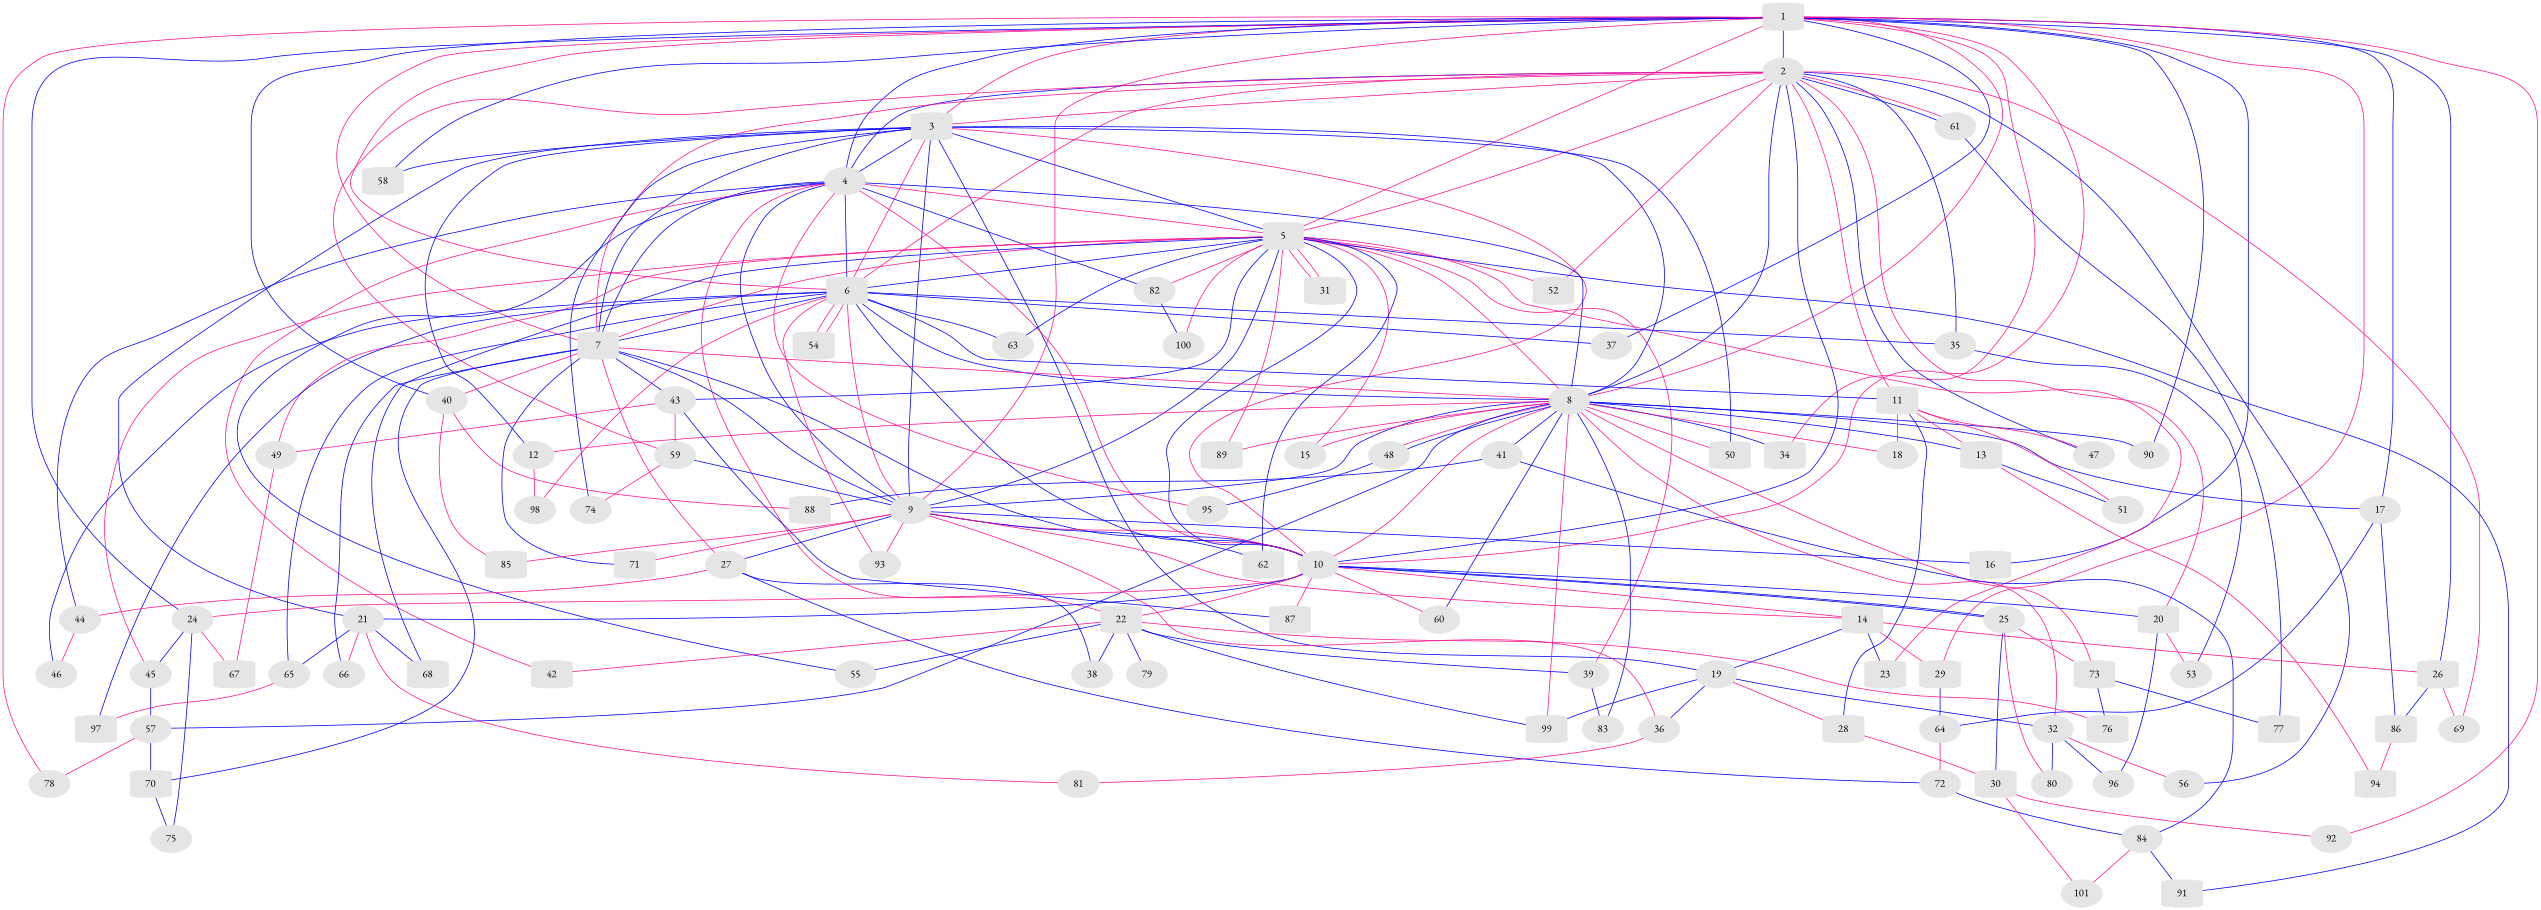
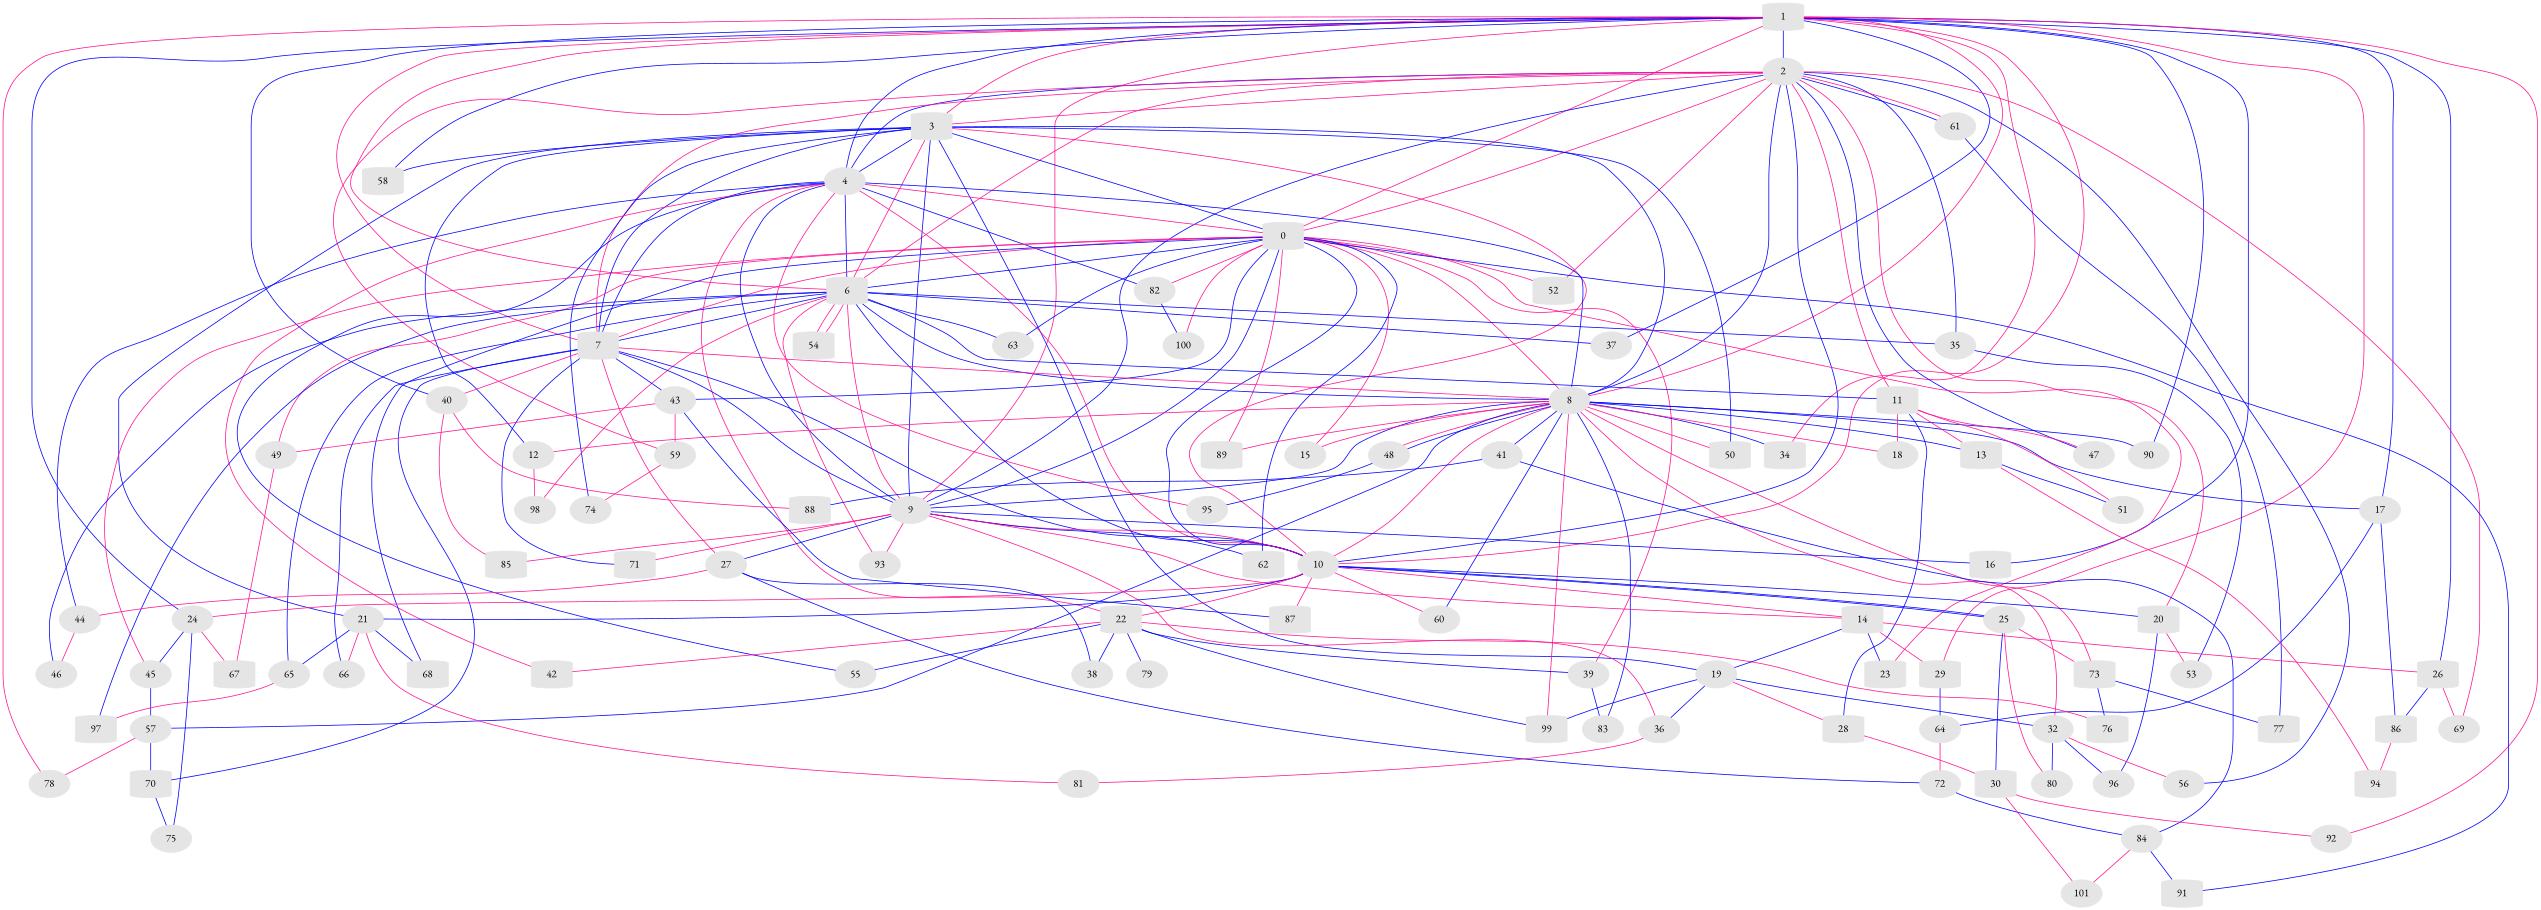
  graph {
    fontname="EB Garamond"
    node [color=gray90 fontname="EB Garamond" shape=ellipse style=filled]
    edge [color=blue fontname="EB Garamond"]
    1 [shape=cylinder]
    2
    3 [shape=cylinder]
    4
-   5 [shape=cylinder]
+   5 [shape=cylinder label=0]
    6 [shape=cylinder]
    7 [shape=cylinder]
    8
    9
    10
    16 [shape=cylinder]
    17
    24
    26 [shape=cylinder]
    29 [shape=cylinder]
    34 [shape=cylinder]
    37
    40
    58 [shape=cylinder]
    78
    90
    92
    11 [shape=cylinder]
    20 [shape=cylinder]
    35
    47
    52 [shape=cylinder]
    56
    59
    61
    69
    12
    19
    21
    50 [shape=cylinder]
    74
    22 [shape=cylinder]
    42 [shape=cylinder]
    44
    55
    82
    95
    15
    23 [shape=cylinder]
-   31 [shape=cylinder]
    39
    43
    45
    49
    62 [shape=cylinder]
    63
    68 [shape=cylinder]
    89 [shape=cylinder]
    91 [shape=cylinder]
    100
    46
    54 [shape=cylinder]
    65
    93
    97 [shape=cylinder]
    98
    27
    66
    70 [shape=cylinder]
    71 [shape=cylinder]
    41
    13 [shape=cylinder]
    18
    32
    48
    57
    60
    73 [shape=cylinder]
    83
    99 [shape=cylinder]
    14 [shape=cylinder]
    36
    85 [shape=cylinder]
    25
    87 [shape=cylinder]
    64
    86 [shape=cylinder]
    67 [shape=cylinder]
    75
    88 [shape=cylinder]
    28 [shape=cylinder]
    51
    53
    96
    77 [shape=cylinder]
    81
    79
    38
    76 [shape=cylinder]
    84
    72
    94 [shape=cylinder]
    80
    30 [shape=cylinder]
    101
    1 -- 2
    1 -- 3 [color=deeppink]
    1 -- 4
    1 -- 5 [color=deeppink]
    1 -- 6 [color=deeppink]
    1 -- 7 [color=deeppink]
    1 -- 8 [color=deeppink]
    1 -- 9 [color=deeppink]
    1 -- 10 [color=deeppink]
    1 -- 16
    1 -- 17
    1 -- 24
    1 -- 26
    1 -- 29 [color=deeppink]
    1 -- 34 [color=deeppink]
    1 -- 37
    1 -- 40
    1 -- 58
    1 -- 78 [color=deeppink]
    1 -- 90
    1 -- 92 [color=deeppink]
    2 -- 3 [color=deeppink]
    2 -- 4
    2 -- 5 [color=deeppink]
    2 -- 6 [color=deeppink]
    2 -- 7 [color=deeppink]
    2 -- 8
-   59 -- 9
+   2 -- 9
    2 -- 10
    2 -- 11 [color=deeppink]
    2 -- 20 [color=deeppink]
    2 -- 35
    2 -- 47
    2 -- 52 [color=deeppink]
    2 -- 56
    2 -- 59 [color=deeppink]
    2 -- 61
    2 -- 61 [color=deeppink]
    2 -- 69 [color=deeppink]
    3 -- 4
    3 -- 5
    3 -- 6 [color=deeppink]
    3 -- 7
    3 -- 8
    3 -- 9
    3 -- 10 [color=deeppink]
    3 -- 58
    3 -- 12
    3 -- 19
    3 -- 21
    3 -- 50
    3 -- 74
    4 -- 5 [color=deeppink]
    4 -- 6
    4 -- 7
    4 -- 8
    4 -- 9
    4 -- 10 [color=deeppink]
    4 -- 22 [color=deeppink]
    4 -- 42 [color=deeppink]
    4 -- 44
    4 -- 55
    4 -- 82
    4 -- 95 [color=deeppink]
    5 -- 6
    5 -- 7 [color=deeppink]
    5 -- 8 [color=deeppink]
    5 -- 9
    5 -- 10
    5 -- 52 [color=deeppink]
    5 -- 82 [color=deeppink]
    5 -- 15 [color=deeppink]
    5 -- 23 [color=deeppink]
-   5 -- 31 [color=deeppink]
-   5 -- 31 [color=deeppink]
    5 -- 39 [color=deeppink]
    5 -- 43
    5 -- 45 [color=deeppink]
    5 -- 49 [color=deeppink]
    5 -- 62
    5 -- 63
    5 -- 68
    5 -- 89 [color=deeppink]
    5 -- 91
    5 -- 100 [color=deeppink]
    6 -- 7
    6 -- 8
    6 -- 9 [color=deeppink]
    6 -- 10
    6 -- 37
    6 -- 11
    6 -- 35
    6 -- 63
    6 -- 46
    6 -- 54 [color=deeppink]
    6 -- 54 [color=deeppink]
    6 -- 65
    6 -- 93 [color=deeppink]
    6 -- 97
    6 -- 98 [color=deeppink]
    7 -- 8 [color=deeppink]
    7 -- 9
    7 -- 10
    7 -- 40 [color=deeppink]
    7 -- 43
    7 -- 27 [color=deeppink]
    7 -- 66
    7 -- 70
    7 -- 71
    8 -- 9
    8 -- 10 [color=deeppink]
    8 -- 17
    8 -- 34
    8 -- 90
    8 -- 12 [color=deeppink]
    8 -- 50 [color=deeppink]
    8 -- 15 [color=deeppink]
    8 -- 89 [color=deeppink]
    8 -- 41
    8 -- 13
    8 -- 18 [color=deeppink]
    8 -- 32 [color=deeppink]
    8 -- 48 [color=deeppink]
    8 -- 48
    8 -- 57
    8 -- 60
    8 -- 73 [color=deeppink]
    8 -- 83
    8 -- 99 [color=deeppink]
    9 -- 10 [color=deeppink]
    9 -- 16
    9 -- 62
    9 -- 93 [color=deeppink]
    9 -- 27
    9 -- 71 [color=deeppink]
    9 -- 14 [color=deeppink]
    9 -- 36 [color=deeppink]
    9 -- 85 [color=deeppink]
    10 -- 24 [color=deeppink]
    10 -- 20
    10 -- 21
    10 -- 22 [color=deeppink]
    10 -- 60 [color=deeppink]
    10 -- 14 [color=deeppink]
    10 -- 25
    10 -- 25
    10 -- 87 [color=deeppink]
    17 -- 64
    17 -- 86
    24 -- 45
    24 -- 67 [color=deeppink]
    24 -- 75
    26 -- 69 [color=deeppink]
    26 -- 86
    29 -- 64
    40 -- 85 [color=deeppink]
    40 -- 88 [color=deeppink]
    11 -- 47 [color=deeppink]
    11 -- 13 [color=deeppink]
    11 -- 18 [color=deeppink]
    11 -- 28
    11 -- 51 [color=deeppink]
    20 -- 53 [color=deeppink]
    20 -- 96
    35 -- 53
    59 -- 74 [color=deeppink]
    61 -- 77
    12 -- 98 [color=deeppink]
    19 -- 32
    19 -- 99
    19 -- 36
    19 -- 28 [color=deeppink]
    21 -- 68
    21 -- 65
    21 -- 66 [color=deeppink]
    21 -- 81 [color=deeppink]
    22 -- 42 [color=deeppink]
    22 -- 55
    22 -- 39
    22 -- 99
    22 -- 79
    22 -- 38
    22 -- 76 [color=deeppink]
    44 -- 46 [color=deeppink]
    82 -- 100
    39 -- 83
    43 -- 59 [color=deeppink]
    43 -- 49 [color=deeppink]
    43 -- 87
    45 -- 57
    49 -- 67 [color=deeppink]
    65 -- 97 [color=deeppink]
    27 -- 44 [color=deeppink]
    27 -- 38
    27 -- 72
    70 -- 75
    41 -- 88
    41 -- 84
    13 -- 51
    13 -- 94 [color=deeppink]
    32 -- 56 [color=deeppink]
    32 -- 96
    32 -- 80
    48 -- 95
    57 -- 78 [color=deeppink]
    57 -- 70
    73 -- 77
    73 -- 76
    14 -- 26 [color=deeppink]
    14 -- 29 [color=deeppink]
    14 -- 19
    14 -- 23
    36 -- 81 [color=deeppink]
    25 -- 73 [color=deeppink]
    25 -- 80 [color=deeppink]
    25 -- 30
    64 -- 72 [color=deeppink]
    86 -- 94 [color=deeppink]
    28 -- 30 [color=deeppink]
    84 -- 91
    84 -- 101 [color=deeppink]
    72 -- 84
    30 -- 92 [color=deeppink]
    30 -- 101 [color=deeppink]
  }
